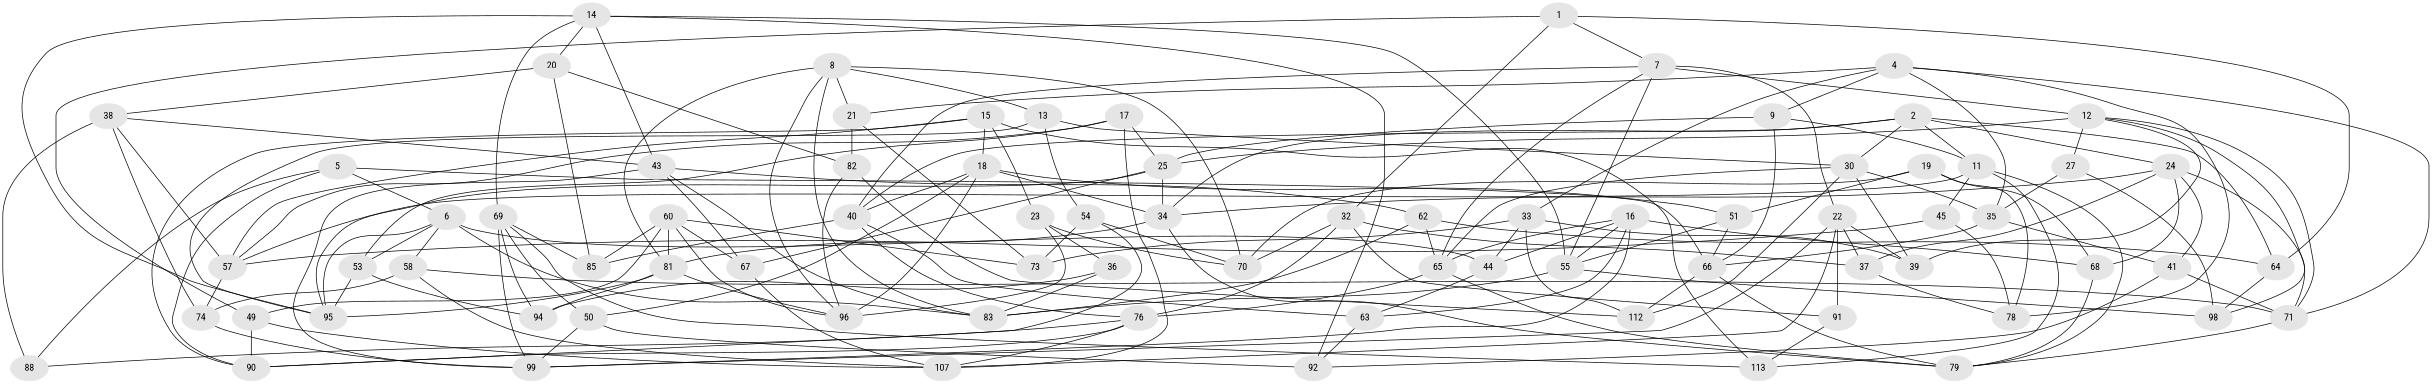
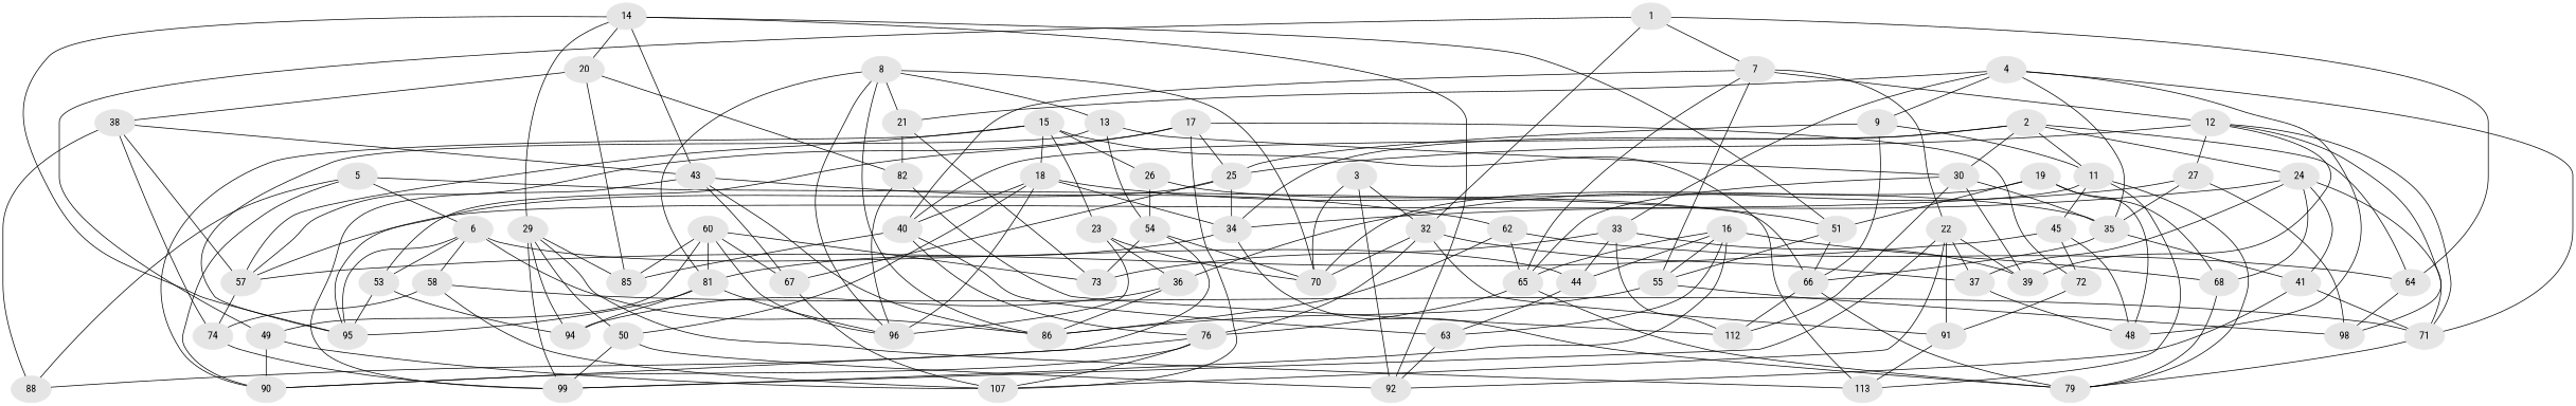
  graph {
    fontname="Roboto Condensed"
    node [color=gray90 fontname="Roboto Condensed" style=filled]
    edge [fontname="Roboto Condensed"]
    7 [super="+97"]
    40 [super="+46"]
    12 [super="+47"]
    22 [super="+89"]
    55 [super="+59"]
    65 [super="+109"]
    1
    32 [super="+111"]
    49
    64
    70 [super="+86"]
    37
    91
    76 [super="+87"]
    90 [super="+110"]
    107 [super="+115"]
    98
    2 [super="+31"]
    11 [super="+42"]
    24 [super="+104"]
    30 [super="+118"]
    34 [super="+103"]
    45
    57 [super="+116"]
    79 [super="+108"]
    113
    71 [super="+100"]
    68
    41
    35 [super="+77"]
    39
    112
    81 [super="+93"]
    85
    63
+   3
    92 [super="+114"]
    4 [super="+56"]
    9
    21
    33 [super="+78"]
-   48 [label=78]
+   48
    66 [super="+121"]
    25 [super="+75"]
    73
    82
    44
    6 [super="+60"]
    53
    58
-   83 [super="+122"]
+   83 [super="+122" label=86]
    95 [super="+117"]
    5
    88
    94
    74
    27
    99 [super="+106"]
    8 [super="+105"]
    13
    96 [super="+102"]
    54 [super="+61"]
    67
    n64 [label=60 super="+69"]
+   72
    36
    14 [super="+28"]
    20
-   29 [super="+52" label=69]
+   29 [super="+52"]
    43 [super="+101"]
    38 [super="+119"]
    50
    62
    15 [super="+120"]
    18 [super="+80"]
    23
+   26
    51
    16 [super="+84"]
    17
    19
    7 -- 40
    7 -- 12
    7 -- 22
    7 -- 55
    7 -- 65
    40 -- 76
    40 -- 85
    40 -- 63
    12 -- 98
    12 -- 71
    12 -- 39
    12 -- 25
    12 -- 27
    22 -- 37
    22 -- 91
    22 -- 107
    22 -- 39
    22 -- 99
    55 -- 98
    55 -- 83
    65 -- 76
    65 -- 79
    1 -- 7
    1 -- 32
    1 -- 49
    1 -- 64
    32 -- 70
    32 -- 37
    32 -- 91
    32 -- 76
    49 -- 90
    49 -- 107
    64 -- 98
    37 -- 48
    91 -- 113
    76 -- 90
    76 -- 107
    76 -- 88
    2 -- 40
    2 -- 64
    2 -- 11
    2 -- 24
    2 -- 30
    2 -- 34
    11 -- 45
    11 -- 57
    11 -- 79
    11 -- 113
    24 -- 37
    24 -- 34
    24 -- 71
    24 -- 68
    24 -- 41
    30 -- 65
    30 -- 35
    30 -- 39
    30 -- 112
    34 -- 79
    34 -- 81
    45 -- 57
    45 -- 48
+   45 -- 72
    57 -- 74
    71 -- 79
    68 -- 79
    41 -- 71
    41 -- 92
    35 -- 41
    35 -- 66
    81 -- 95
    81 -- 94
    81 -- 96
    63 -- 92
+   3 -- 32
+   3 -- 70
+   3 -- 92 [weight=2]
    4 -- 71
    4 -- 35
    4 -- 9
    4 -- 21
    4 -- 33
    4 -- 48
    9 -- 11
    9 -- 66
    9 -- 25
    21 -- 73
    21 -- 82
    33 -- 39
    33 -- 112
    33 -- 73
    33 -- 44
    66 -- 79
    66 -- 112
    25 -- 34
    25 -- 95
    25 -- 67
    82 -- 112
    82 -- 96
    44 -- 63
    6 -- 44
    6 -- 53
    6 -- 58
    6 -- 83
    6 -- 95
    53 -- 95
    53 -- 94
    58 -- 107
    58 -- 71
    58 -- 74
    5 -- 90
    5 -- 66
    5 -- 6
    5 -- 88
    74 -- 99
    27 -- 98
    27 -- 35
+   27 -- 36
    8 -- 70
    8 -- 81
    8 -- 21
    8 -- 83
    8 -- 13
    8 -- 96
    13 -- 30
    13 -- 95
    13 -- 54
    54 -- 70
    54 -- 90
    54 -- 73
    67 -- 107
    n64 -- 49
    n64 -- 81
    n64 -- 85
    n64 -- 73
    n64 -- 96
    n64 -- 67
+   72 -- 91
    36 -- 83
    36 -- 94
-   14 -- 55
+   14 -- 51
    14 -- 92
    14 -- 95
    14 -- 20
    14 -- 29
    14 -- 43
    20 -- 85
    20 -- 82
    20 -- 38
    29 -- 113
    29 -- 85
    29 -- 94
    29 -- 99
    29 -- 50
    43 -- 83
    43 -- 99
    43 -- 67
    43 -- 62
    38 -- 57
    38 -- 88 [weight=2]
    38 -- 74
    38 -- 43
    50 -- 92
    50 -- 99
    62 -- 65
    62 -- 64
    62 -- 83
    15 -- 90
    15 -- 57
    15 -- 113
    15 -- 18
    15 -- 23
+   15 -- 26
    18 -- 40
    18 -- 34
    18 -- 96
    18 -- 50
    18 -- 51
    23 -- 70
    23 -- 96
    23 -- 36
+   26 -- 35
+   26 -- 54 [weight=2]
    51 -- 55
    51 -- 66
    16 -- 55
    16 -- 65
    16 -- 68
    16 -- 63
    16 -- 44
    16 -- 99
    17 -- 107
    17 -- 57
    17 -- 25
    17 -- 53
+   17 -- 72
    19 -- 70
    19 -- 68
    19 -- 48
    19 -- 51
  }
